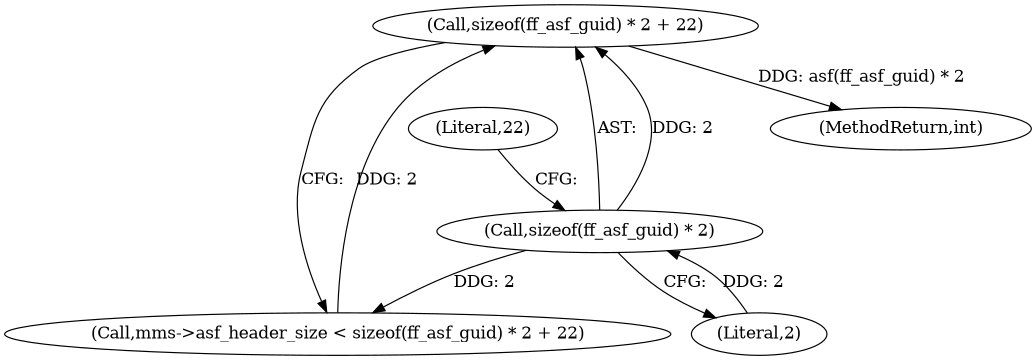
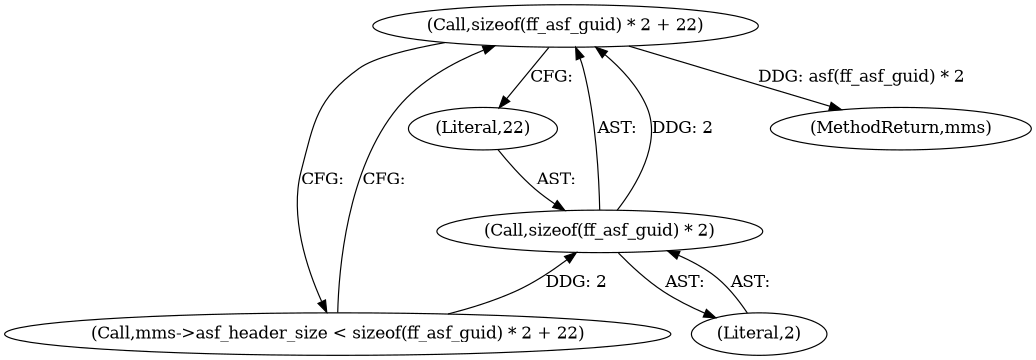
  digraph {
    n1 [label="(Call,sizeof(ff_asf_guid) * 2 + 22)"]
    n2 [label="(Literal,22)"]
    n3 [label="(Call,mms->asf_header_size < sizeof(ff_asf_guid) * 2 + 22)"]
-   n4 [label="(MethodReturn,int)"]
+   n4 [label="(MethodReturn,mms)"]
    n5 [label="(Call,sizeof(ff_asf_guid) * 2)"]
    n6 [label="(Literal,2)"]
+   n1 -> n2 [label="CFG: "]
    n1 -> n3 [label="CFG: "]
    n1 -> n4 [label="DDG: asf(ff_asf_guid) * 2"]
-   n2 -> n5 [label="CFG: "]
-   n3 -> n1 [label="DDG: 2"]
+   n2 -> n5 [label="AST: "]
+   n3 -> n1 [label="CFG: "]
    n5 -> n1 [label="AST: "]
    n5 -> n1 [label="DDG: 2"]
-   n5 -> n3 [label="DDG: 2"]
-   n5 -> n6 [label="CFG: "]
-   n6 -> n5 [label="DDG: 2"]
+   n3 -> n5 [label="DDG: 2"]
+   n5 -> n6 [label="AST: "]
+   n6 -> n5 [label="AST: "]
  }
